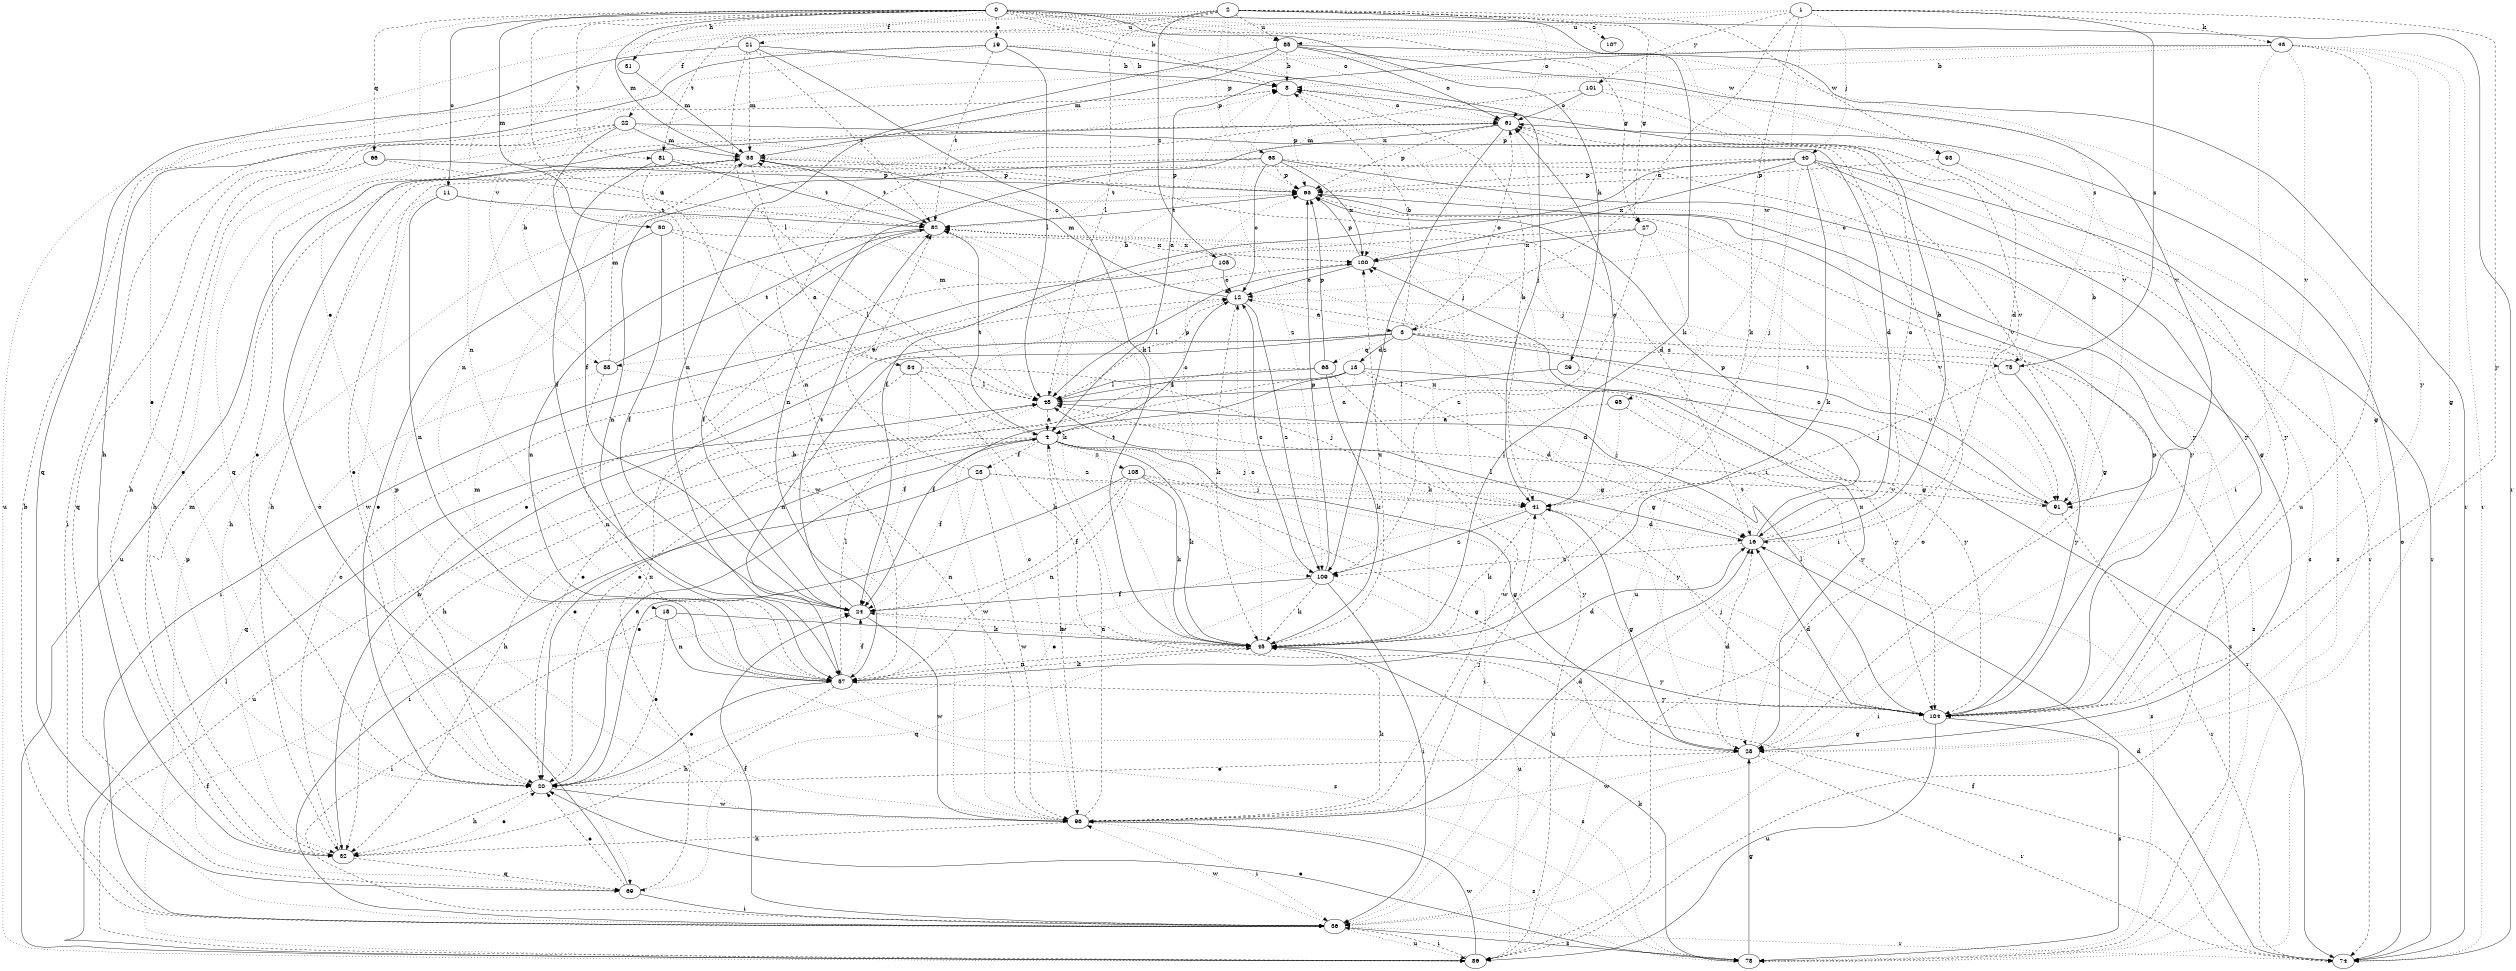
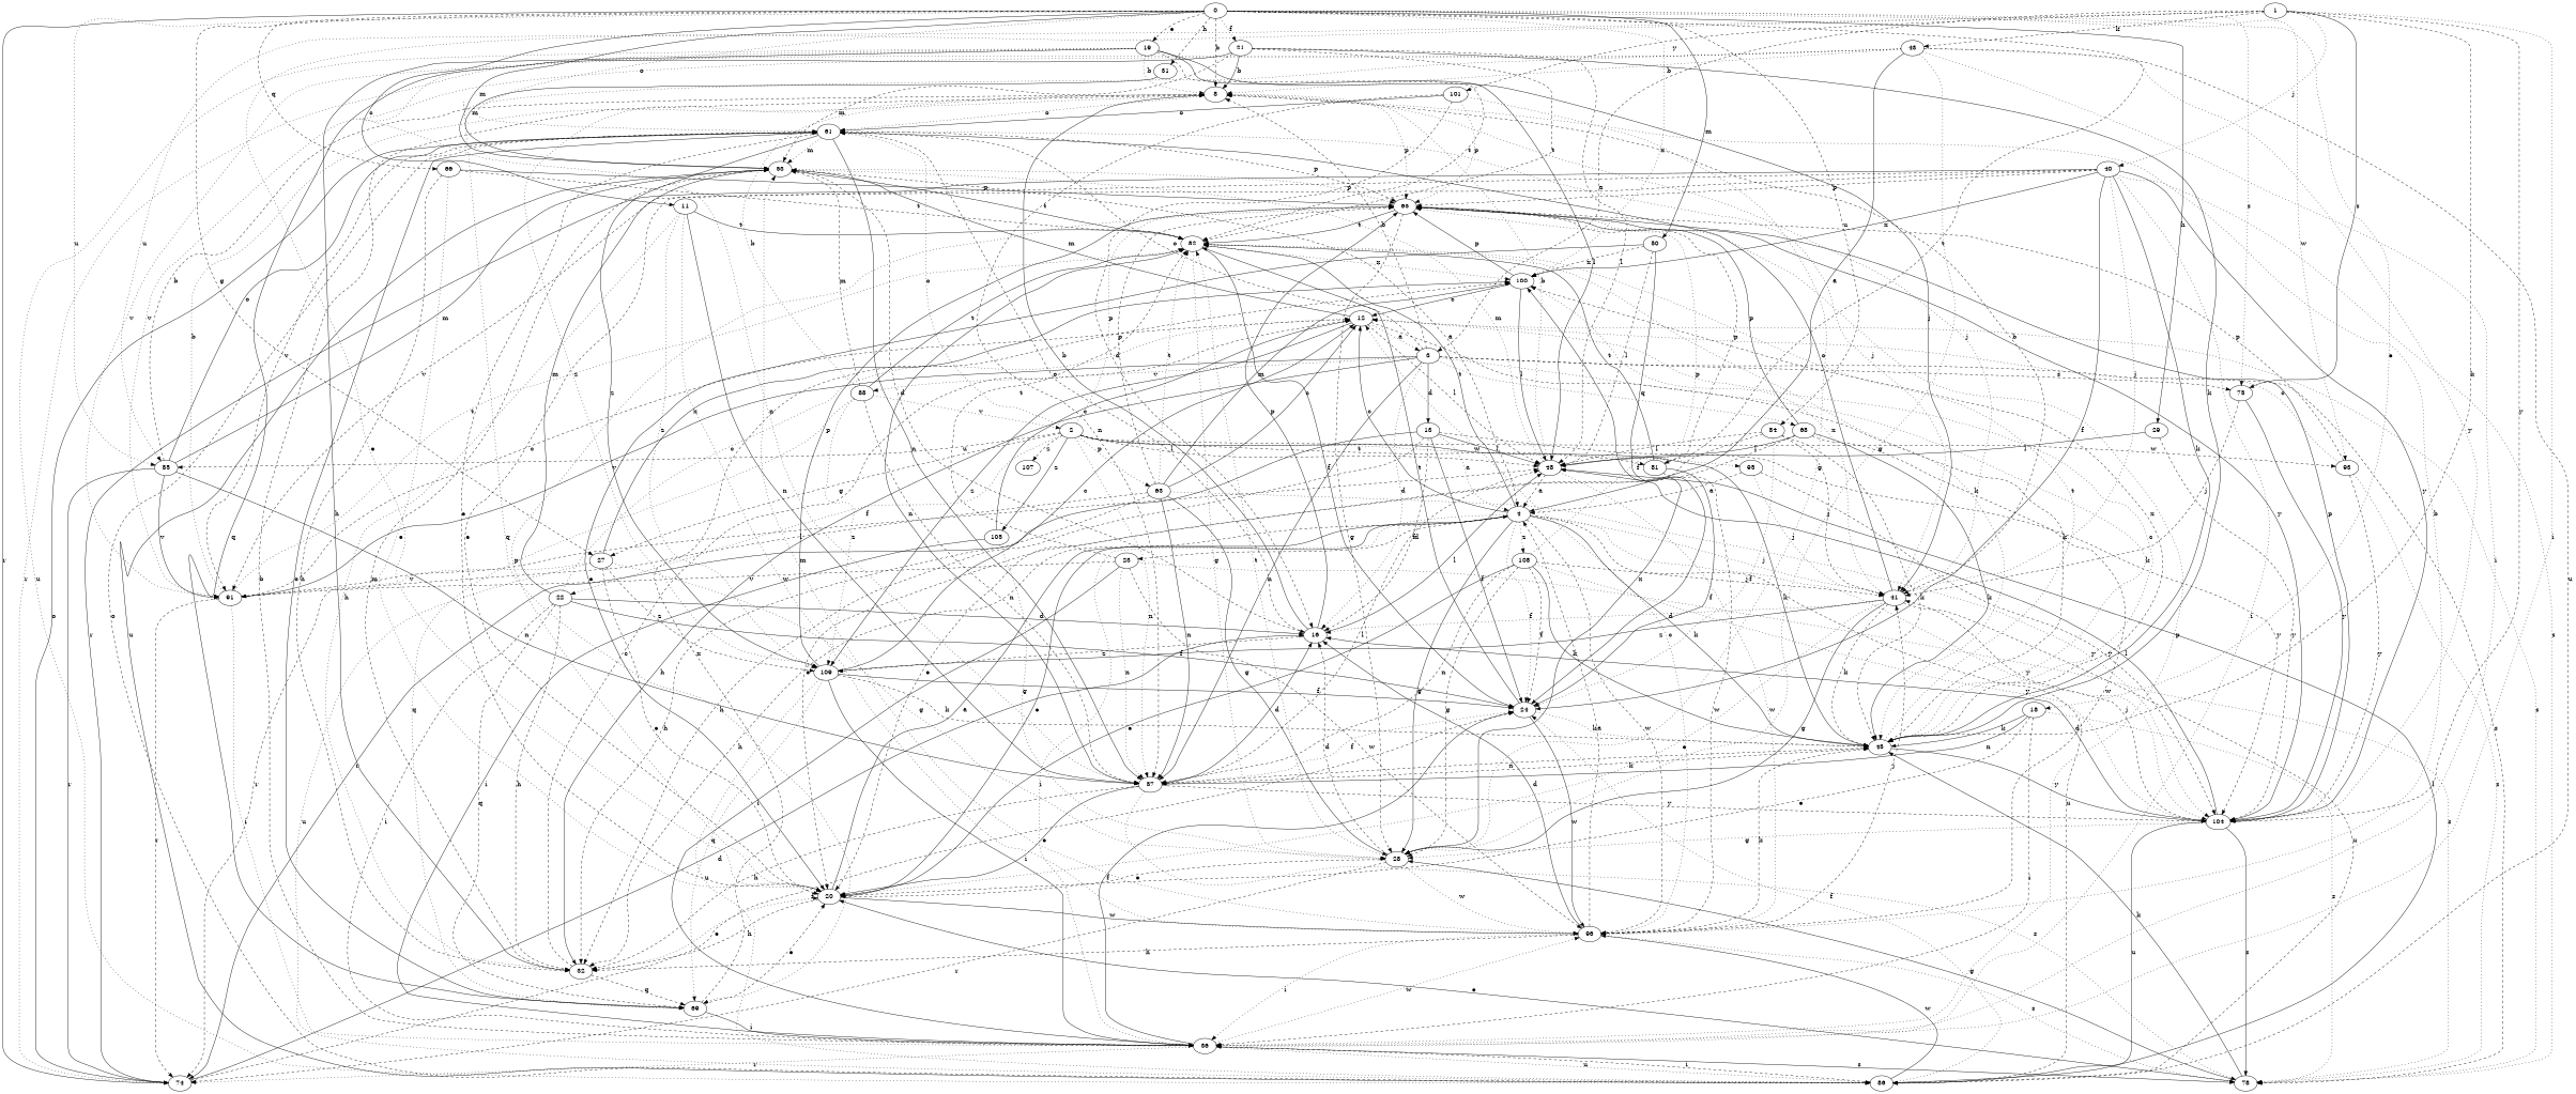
  strict digraph {
    edge [style=dashed]
    0
    8
    11
    18
    19
    21
    27
    29
    31
    50
    53
    61
    66
    74
    75
    81
    84
    85
    93
    100
    65
    41
    109
    57
    32
    82
    96
    20
    36
    45
    78
    48
    91
    86
    69
    28
    104
    24
    16
    4
    12
    1
    3
    40
    43
    101
    88
    13
    68
    2
    22
    63
    95
    105
    107
    23
    108
    0 -> 8 [label=b]
    0 -> 11 [label=c style=solid]
    0 -> 18 [label=e style=dotted]
    0 -> 19 [label=e]
    0 -> 21 [label=f style=dotted]
    0 -> 27 [label=g]
    0 -> 29 [label=h style=solid]
    0 -> 31 [label=h]
    0 -> 50 [label=m style=solid]
    0 -> 53 [label=m style=solid]
    0 -> 61 [label=o style=dotted]
    0 -> 66 [label=q]
    0 -> 74 [label=r style=solid]
    0 -> 75 [label=s style=dotted]
    0 -> 81 [label=t]
    0 -> 84 [label=u]
    0 -> 85 [label=u style=dotted]
    0 -> 93 [label=w style=dotted]
    0 -> 100 [label=x style=dotted]
    8 -> 61 [label=o style=dotted]
    8 -> 65 [label=p style=dotted]
    8 -> 41 [label=j style=dotted]
    8 -> 109 [label=z style=dotted]
    11 -> 109 [label=z style=dotted]
    11 -> 57 [label=n style=solid]
    11 -> 32 [label=h style=dotted]
    11 -> 82 [label=t style=solid]
    11 -> 96 [label=w style=dotted]
    18 -> 57 [label=n style=solid]
    18 -> 20 [label=e]
    18 -> 36 [label=i]
    18 -> 45 [label=k style=solid]
    18 -> 78 [label=s style=dotted]
    19 -> 8 [label=b style=dotted]
    19 -> 41 [label=j style=solid]
    19 -> 57 [label=n style=dotted]
    19 -> 32 [label=h style=solid]
    19 -> 82 [label=t]
    19 -> 48 [label=l style=solid]
    19 -> 91 [label=v style=dotted]
    19 -> 86 [label=u style=dotted]
    21 -> 8 [label=b style=solid]
    21 -> 53 [label=m]
    21 -> 82 [label=t]
    21 -> 45 [label=k style=solid]
    21 -> 48 [label=l]
    21 -> 69 [label=q style=solid]
    27 -> 100 [label=x style=solid]
    27 -> 109 [label=z]
    27 -> 20 [label=e]
    27 -> 91 [label=v style=dotted]
    27 -> 86 [label=u style=dotted]
    27 -> 28 [label=g style=dotted]
    29 -> 48 [label=l style=solid]
    29 -> 104 [label=y]
    31 -> 53 [label=m style=solid]
    50 -> 100 [label=x]
    50 -> 20 [label=e style=solid]
    50 -> 48 [label=l]
    50 -> 24 [label=f style=solid]
    53 -> 65 [label=p style=dotted]
    53 -> 82 [label=t style=solid]
    53 -> 86 [label=u style=solid]
    53 -> 16 [label=d]
    53 -> 4 [label=a]
    61 -> 53 [label=m style=dotted]
    61 -> 65 [label=p]
    61 -> 41 [label=j style=dotted]
    61 -> 109 [label=z style=solid]
    61 -> 57 [label=n style=solid]
    61 -> 20 [label=e]
    61 -> 91 [label=v]
    66 -> 65 [label=p style=solid]
    66 -> 32 [label=h]
    66 -> 82 [label=t]
    66 -> 20 [label=e style=dotted]
    74 -> 61 [label=o style=solid]
    74 -> 24 [label=f]
    74 -> 16 [label=d style=solid]
    75 -> 41 [label=j]
    75 -> 104 [label=y style=solid]
    81 -> 65 [label=p]
    81 -> 82 [label=t style=solid]
    81 -> 96 [label=w]
    81 -> 24 [label=f style=solid]
    84 -> 41 [label=j]
    84 -> 20 [label=e]
    84 -> 45 [label=k]
    84 -> 48 [label=l]
    84 -> 24 [label=f style=dotted]
    85 -> 8 [label=b]
    85 -> 53 [label=m style=solid]
    85 -> 61 [label=o style=solid]
    85 -> 74 [label=r style=solid]
    85 -> 57 [label=n style=solid]
    85 -> 91 [label=v style=solid]
    93 -> 65 [label=p]
    93 -> 78 [label=s style=dotted]
    93 -> 104 [label=y]
    93 -> 12 [label=c style=dotted]
    100 -> 65 [label=p style=solid]
    100 -> 48 [label=l style=solid]
    100 -> 12 [label=c style=solid]
    65 -> 82 [label=t style=solid]
    65 -> 28 [label=g]
    65 -> 104 [label=y style=solid]
    41 -> 8 [label=b]
    41 -> 61 [label=o style=solid]
    41 -> 100 [label=x style=dotted]
    41 -> 109 [label=z style=solid]
    41 -> 20 [label=e style=dotted]
    41 -> 45 [label=k]
    41 -> 86 [label=u]
    41 -> 28 [label=g style=solid]
    41 -> 16 [label=d style=dotted]
    109 -> 65 [label=p style=solid]
    109 -> 36 [label=i style=solid]
    109 -> 45 [label=k]
    109 -> 86 [label=u style=dotted]
    109 -> 69 [label=q style=dotted]
    109 -> 24 [label=f style=solid]
    109 -> 12 [label=c style=solid]
    57 -> 32 [label=h]
    57 -> 20 [label=e style=solid]
    57 -> 45 [label=k]
    57 -> 78 [label=s style=dotted]
    57 -> 48 [label=l]
    57 -> 104 [label=y]
    57 -> 24 [label=f style=dotted]
    57 -> 16 [label=d style=solid]
    32 -> 53 [label=m]
    32 -> 20 [label=e style=dotted]
    32 -> 69 [label=q]
    32 -> 12 [label=c]
    82 -> 100 [label=x style=dotted]
    82 -> 57 [label=n style=solid]
    82 -> 45 [label=k style=dotted]
    82 -> 28 [label=g style=dotted]
    82 -> 24 [label=f style=solid]
    96 -> 8 [label=b style=dotted]
    96 -> 53 [label=m style=dotted]
    96 -> 41 [label=j]
    96 -> 32 [label=h]
    96 -> 36 [label=i style=dotted]
    96 -> 45 [label=k]
    96 -> 78 [label=s style=dotted]
    96 -> 16 [label=d style=solid]
    96 -> 4 [label=a]
    96 -> 12 [label=c style=dotted]
    20 -> 65 [label=p style=dotted]
    20 -> 32 [label=h]
    20 -> 96 [label=w style=solid]
    20 -> 4 [label=a style=solid]
    36 -> 8 [label=b]
    36 -> 74 [label=r style=dotted]
    36 -> 65 [label=p style=dotted]
    36 -> 96 [label=w style=dotted]
    36 -> 78 [label=s style=solid]
    36 -> 86 [label=u style=dotted]
    36 -> 24 [label=f style=solid]
    45 -> 100 [label=x]
    45 -> 57 [label=n]
    45 -> 82 [label=t style=dotted]
    45 -> 104 [label=y style=solid]
    45 -> 12 [label=c style=dotted]
    78 -> 20 [label=e style=solid]
    78 -> 45 [label=k style=solid]
    78 -> 28 [label=g style=solid]
    48 -> 8 [label=b style=dotted]
    48 -> 53 [label=m style=dotted]
    48 -> 96 [label=w style=dotted]
    48 -> 4 [label=a]
    91 -> 8 [label=b style=dotted]
    91 -> 74 [label=r]
    91 -> 82 [label=t style=dotted]
    91 -> 36 [label=i style=dotted]
    91 -> 48 [label=l]
    91 -> 12 [label=c]
    86 -> 61 [label=o]
    86 -> 96 [label=w style=solid]
    86 -> 36 [label=i]
    86 -> 48 [label=l style=solid]
    86 -> 24 [label=f style=dotted]
    69 -> 61 [label=o style=solid]
    69 -> 100 [label=x]
    69 -> 20 [label=e]
    69 -> 36 [label=i style=solid]
    28 -> 74 [label=r]
    28 -> 100 [label=x style=solid]
    28 -> 82 [label=t style=dotted]
    28 -> 96 [label=w style=dotted]
    28 -> 20 [label=e]
    28 -> 16 [label=d]
    104 -> 65 [label=p style=solid]
    104 -> 41 [label=j]
    104 -> 78 [label=s style=solid]
    104 -> 48 [label=l style=solid]
    104 -> 86 [label=u style=solid]
    104 -> 28 [label=g style=dotted]
    104 -> 16 [label=d style=solid]
    24 -> 82 [label=t style=solid]
    24 -> 96 [label=w style=solid]
    24 -> 45 [label=k style=dotted]
    16 -> 8 [label=b style=solid]
    16 -> 61 [label=o]
    16 -> 65 [label=p style=solid]
    16 -> 109 [label=z]
    16 -> 48 [label=l style=solid]
    4 -> 41 [label=j style=dotted]
    4 -> 32 [label=h]
    4 -> 82 [label=t style=solid]
    4 -> 96 [label=w]
    4 -> 20 [label=e style=solid]
    4 -> 36 [label=i style=dotted]
    4 -> 45 [label=k style=solid]
    4 -> 86 [label=u]
    4 -> 28 [label=g style=solid]
    4 -> 104 [label=y style=dotted]
    4 -> 24 [label=f style=dotted]
    4 -> 12 [label=c style=solid]
    4 -> 23 [label=f]
    4 -> 108 [label=z style=dotted]
    12 -> 53 [label=m style=solid]
    12 -> 109 [label=z style=solid]
    12 -> 45 [label=k]
    12 -> 78 [label=s style=dotted]
    12 -> 48 [label=l]
    12 -> 3 [label=a style=dotted]
    1 -> 75 [label=s style=solid]
    1 -> 85 [label=u style=dotted]
    1 -> 20 [label=e style=dotted]
    1 -> 36 [label=i style=dotted]
    1 -> 45 [label=k]
    1 -> 104 [label=y]
    1 -> 3 [label=a]
    1 -> 40 [label=j style=dotted]
    1 -> 43 [label=k]
    1 -> 101 [label=y]
    3 -> 8 [label=b]
    3 -> 61 [label=o]
    3 -> 75 [label=s]
    3 -> 57 [label=n style=solid]
    3 -> 32 [label=h style=solid]
    3 -> 45 [label=k style=dotted]
    3 -> 78 [label=s]
    3 -> 91 [label=v style=solid]
    3 -> 16 [label=d style=dotted]
    3 -> 88 [label=v style=dotted]
    3 -> 13 [label=d style=solid]
    3 -> 68 [label=q style=dotted]
    40 -> 74 [label=r style=solid]
    40 -> 100 [label=x style=solid]
    40 -> 65 [label=p]
    40 -> 41 [label=j style=dotted]
    40 -> 20 [label=e]
    40 -> 36 [label=i style=dotted]
    40 -> 45 [label=k style=solid]
    40 -> 78 [label=s style=dotted]
    40 -> 91 [label=v]
    40 -> 104 [label=y style=solid]
    40 -> 24 [label=f style=solid]
    43 -> 8 [label=b style=dotted]
    43 -> 74 [label=r style=dotted]
    43 -> 36 [label=i style=dotted]
    43 -> 91 [label=v style=dotted]
    43 -> 86 [label=u]
    43 -> 69 [label=q style=dotted]
    43 -> 28 [label=g style=dotted]
    43 -> 104 [label=y style=dotted]
    43 -> 4 [label=a style=solid]
    101 -> 61 [label=o style=solid]
    101 -> 65 [label=p style=dotted]
    101 -> 57 [label=n]
    101 -> 28 [label=g style=dotted]
    101 -> 16 [label=d]
    88 -> 8 [label=b style=dotted]
    88 -> 53 [label=m]
    88 -> 109 [label=z style=dotted]
    88 -> 57 [label=n]
    88 -> 82 [label=t style=solid]
    88 -> 69 [label=q style=dotted]
    13 -> 74 [label=r style=solid]
    13 -> 32 [label=h]
    13 -> 48 [label=l style=solid]
    13 -> 104 [label=y]
    13 -> 24 [label=f style=solid]
    13 -> 16 [label=d]
    13 -> 4 [label=a style=dotted]
    68 -> 65 [label=p style=solid]
    68 -> 96 [label=w]
    68 -> 20 [label=e]
    68 -> 45 [label=k style=solid]
    68 -> 48 [label=l style=solid]
    2 -> 27 [label=g]
    2 -> 61 [label=o style=dotted]
    2 -> 81 [label=t]
    2 -> 85 [label=u]
    2 -> 93 [label=w]
    2 -> 65 [label=p style=dotted]
    2 -> 57 [label=n style=dotted]
    2 -> 45 [label=k style=solid]
    2 -> 48 [label=l]
-   2 -> 88 [label=v style=dotted]
+   88 -> 2 [label=v style=dotted]
    2 -> 22 [label=f style=dotted]
    2 -> 63 [label=p style=dotted]
    2 -> 95 [label=w style=dotted]
    2 -> 105 [label=z style=solid]
    2 -> 107 [label=z]
    22 -> 53 [label=m style=solid]
    22 -> 32 [label=h]
    22 -> 36 [label=i]
    22 -> 69 [label=q]
    22 -> 24 [label=f style=solid]
    22 -> 16 [label=d style=solid]
    22 -> 12 [label=c style=dotted]
    63 -> 74 [label=r]
-   63 -> 100 [label=x style=solid]
+   63 -> 100 [label=m style=solid]
    63 -> 65 [label=p]
    63 -> 57 [label=n style=solid]
    63 -> 32 [label=h]
    63 -> 82 [label=t style=dotted]
    63 -> 28 [label=g style=solid]
    63 -> 104 [label=y style=dotted]
    63 -> 12 [label=c style=solid]
    95 -> 41 [label=j style=dotted]
    95 -> 104 [label=y]
    95 -> 4 [label=a]
    105 -> 36 [label=i style=solid]
    105 -> 28 [label=g style=dotted]
    105 -> 12 [label=c style=solid]
    23 -> 57 [label=n style=dotted]
    23 -> 82 [label=t]
    23 -> 96 [label=w]
    23 -> 36 [label=i style=solid]
    23 -> 78 [label=s style=dotted]
    23 -> 91 [label=v]
    108 -> 65 [label=p style=dotted]
    108 -> 41 [label=j]
    108 -> 57 [label=n]
    108 -> 20 [label=e style=solid]
    108 -> 45 [label=k style=solid]
    108 -> 28 [label=g]
    108 -> 104 [label=y style=dotted]
    108 -> 24 [label=f]
  }
